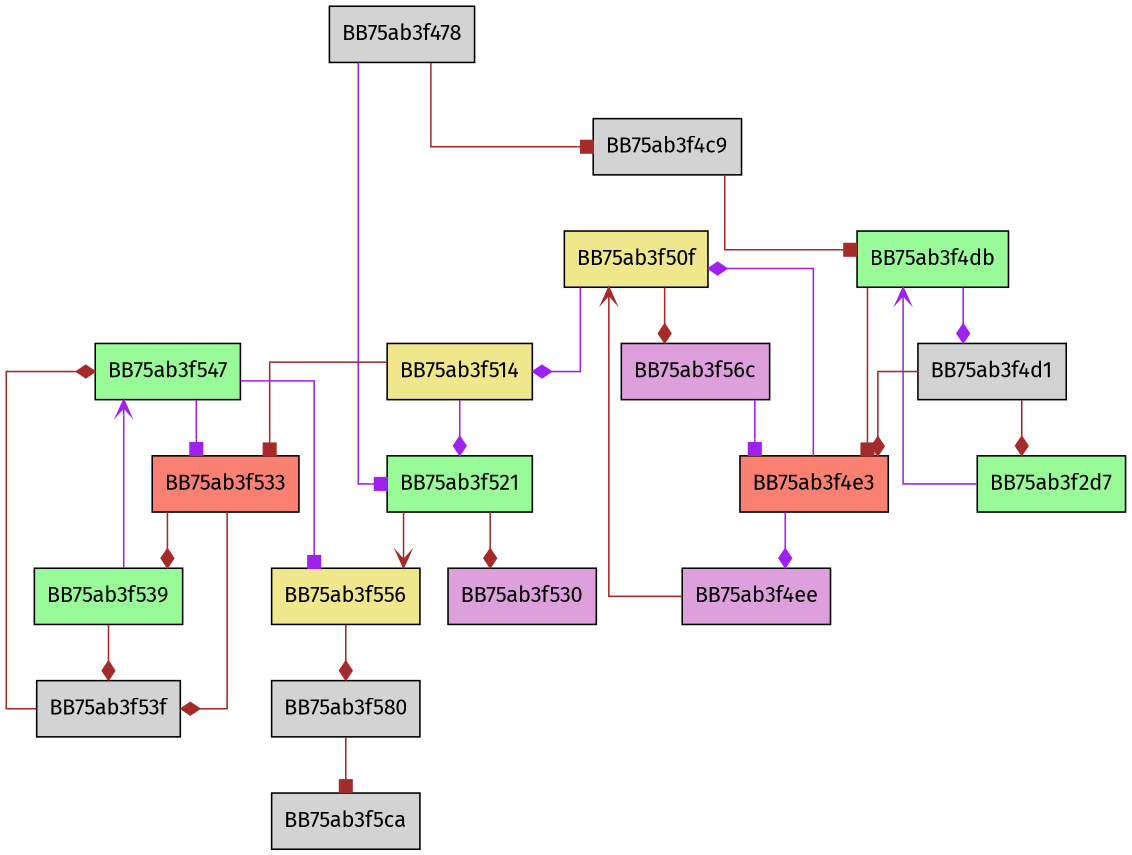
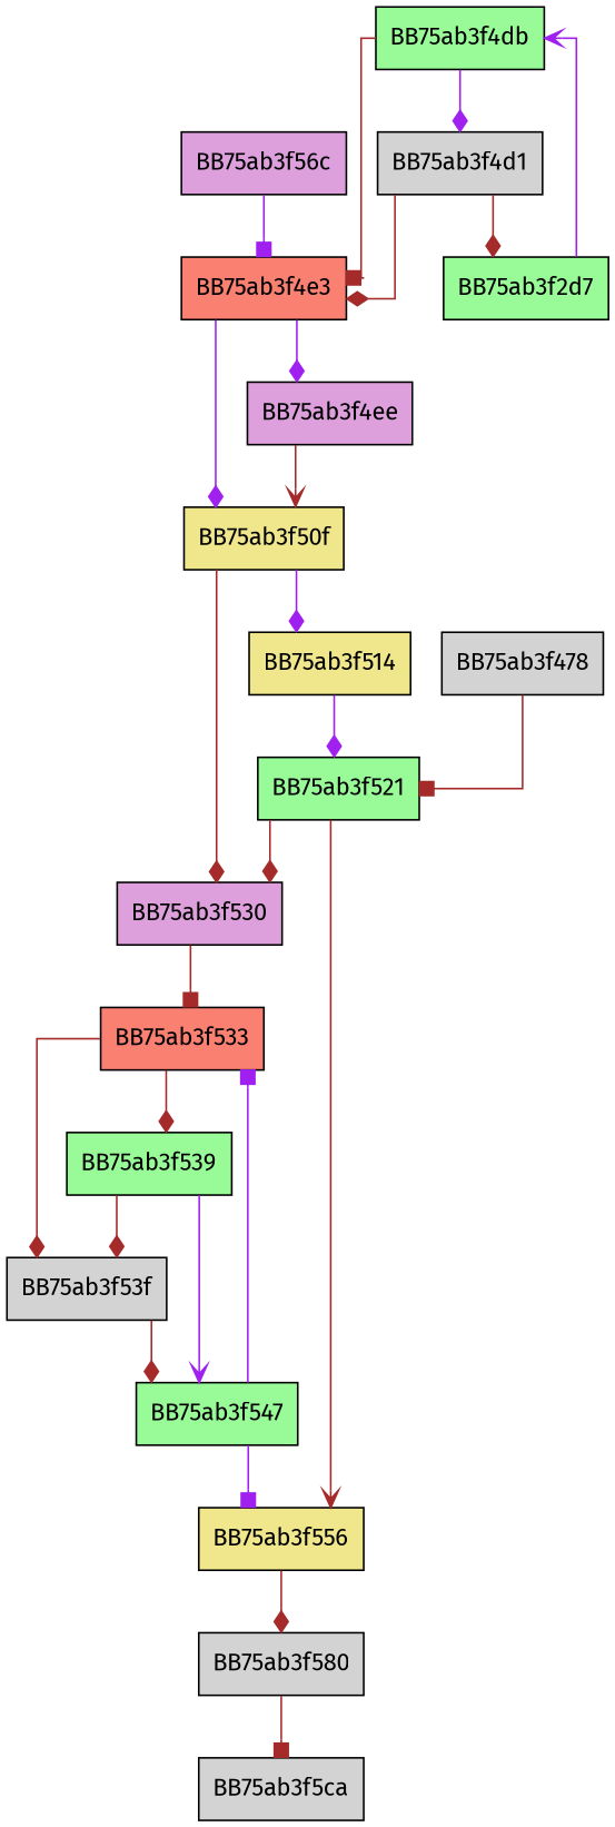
  digraph {
    fontname="Fira Sans"
    splines=ortho
    node [fillcolor=lightgrey fontname="Fira Sans" shape=box style=filled]
    edge [arrowhead=diamond color=brown fontname="Fira Sans"]
    BB75ab3f521 [fillcolor=palegreen]
    BB75ab3f478
-   BB75ab3f4c9
    BB75ab3f556 [fillcolor=khaki]
    BB75ab3f530 [fillcolor=plum]
    BB75ab3f4db [fillcolor=palegreen]
    BB75ab3f580
    BB75ab3f533 [fillcolor=salmon]
    BB75ab3f4d1
    BB75ab3f4e3 [fillcolor=salmon]
    n11 [fillcolor=palegreen label=BB75ab3f2d7]
    BB75ab3f50f [fillcolor=khaki]
    BB75ab3f4ee [fillcolor=plum]
    BB75ab3f56c [fillcolor=plum]
    BB75ab3f514 [fillcolor=khaki]
    BB75ab3f5ca
    BB75ab3f53f
    BB75ab3f539 [fillcolor=palegreen]
    BB75ab3f547 [fillcolor=palegreen]
    BB75ab3f521 -> BB75ab3f556 [arrowhead=vee]
    BB75ab3f521 -> BB75ab3f530
-   BB75ab3f478 -> BB75ab3f521 [arrowhead=box color=purple]
-   BB75ab3f478 -> BB75ab3f4c9 [arrowhead=box]
-   BB75ab3f4c9 -> BB75ab3f4db [arrowhead=box]
+   BB75ab3f478 -> BB75ab3f521 [arrowhead=box]
    BB75ab3f556 -> BB75ab3f580
-   BB75ab3f514 -> BB75ab3f533 [arrowhead=box]
+   BB75ab3f530 -> BB75ab3f533 [arrowhead=box]
    BB75ab3f4db -> BB75ab3f4d1 [color=purple]
    BB75ab3f4db -> BB75ab3f4e3 [arrowhead=box]
    BB75ab3f580 -> BB75ab3f5ca [arrowhead=box]
    BB75ab3f533 -> BB75ab3f53f
    BB75ab3f533 -> BB75ab3f539
    BB75ab3f4d1 -> BB75ab3f4e3
    BB75ab3f4d1 -> n11
    BB75ab3f4e3 -> BB75ab3f50f [color=purple]
    BB75ab3f4e3 -> BB75ab3f4ee [color=purple]
    n11 -> BB75ab3f4db [arrowhead=vee color=purple]
-   BB75ab3f50f -> BB75ab3f56c
+   BB75ab3f50f -> BB75ab3f530
    BB75ab3f50f -> BB75ab3f514 [color=purple]
    BB75ab3f4ee -> BB75ab3f50f [arrowhead=vee]
    BB75ab3f56c -> BB75ab3f4e3 [arrowhead=box color=purple]
    BB75ab3f514 -> BB75ab3f521 [color=purple]
    BB75ab3f53f -> BB75ab3f547
    BB75ab3f539 -> BB75ab3f53f
    BB75ab3f539 -> BB75ab3f547 [arrowhead=vee color=purple]
    BB75ab3f547 -> BB75ab3f556 [arrowhead=box color=purple]
    BB75ab3f547 -> BB75ab3f533 [arrowhead=box color=purple]
  }
